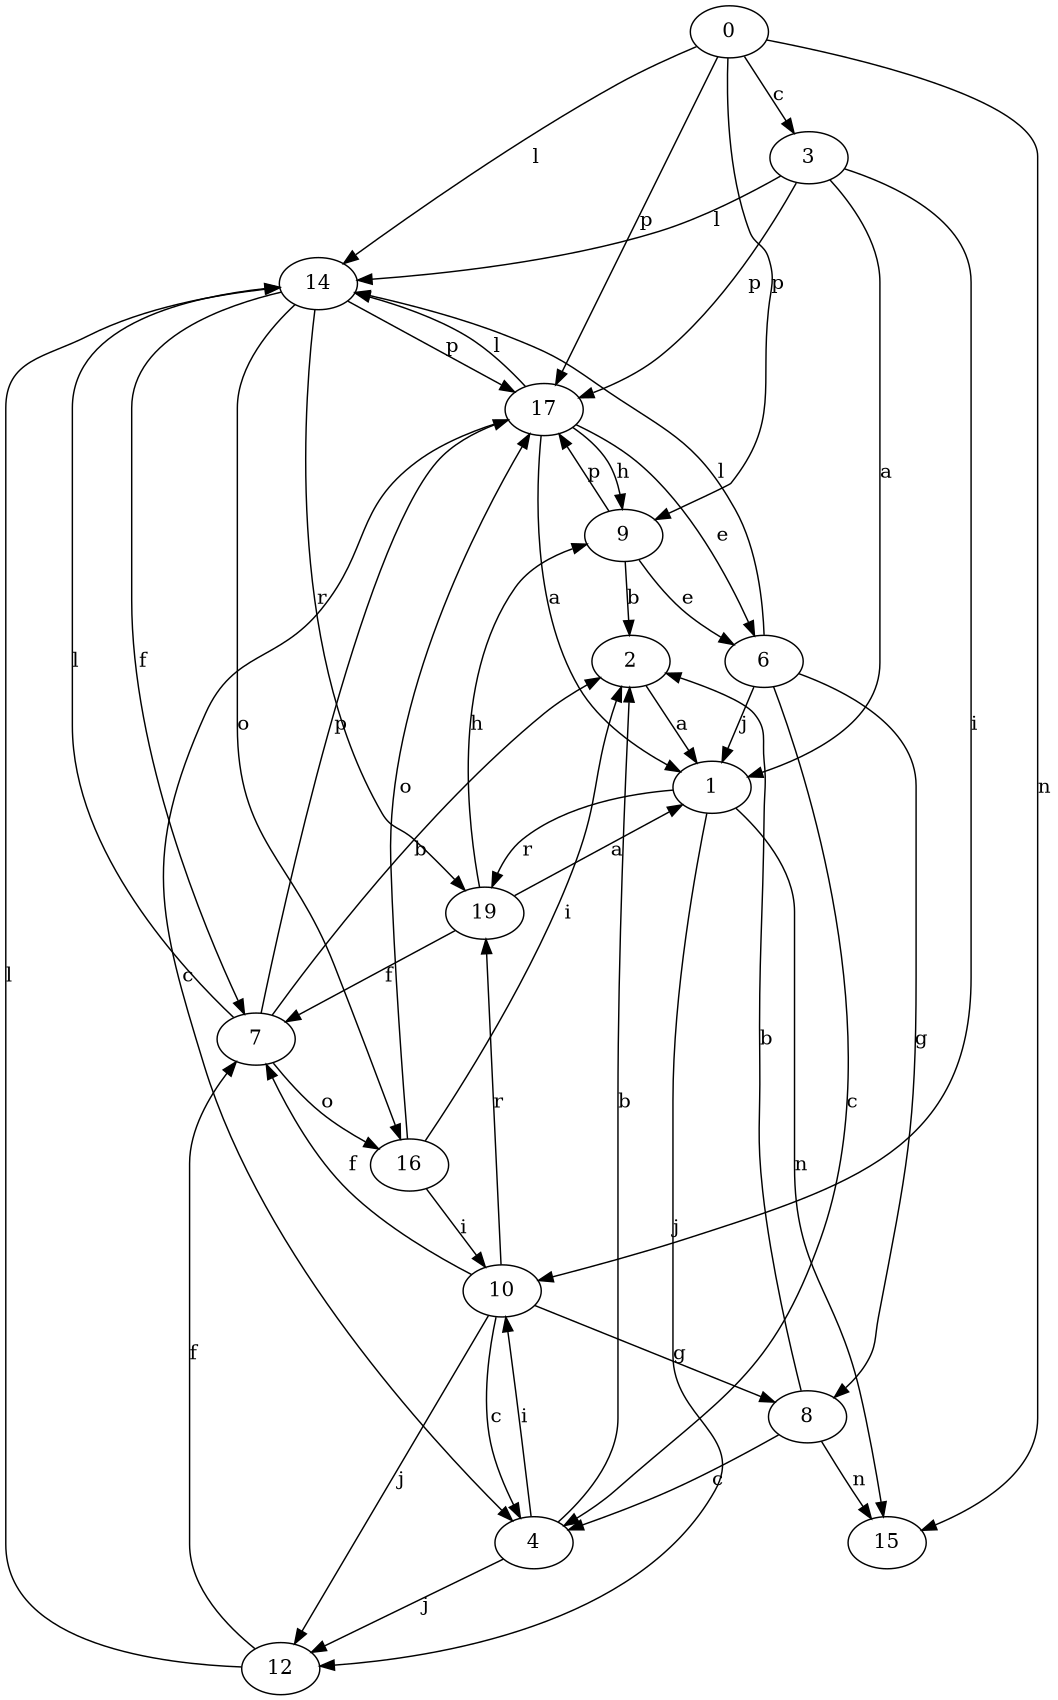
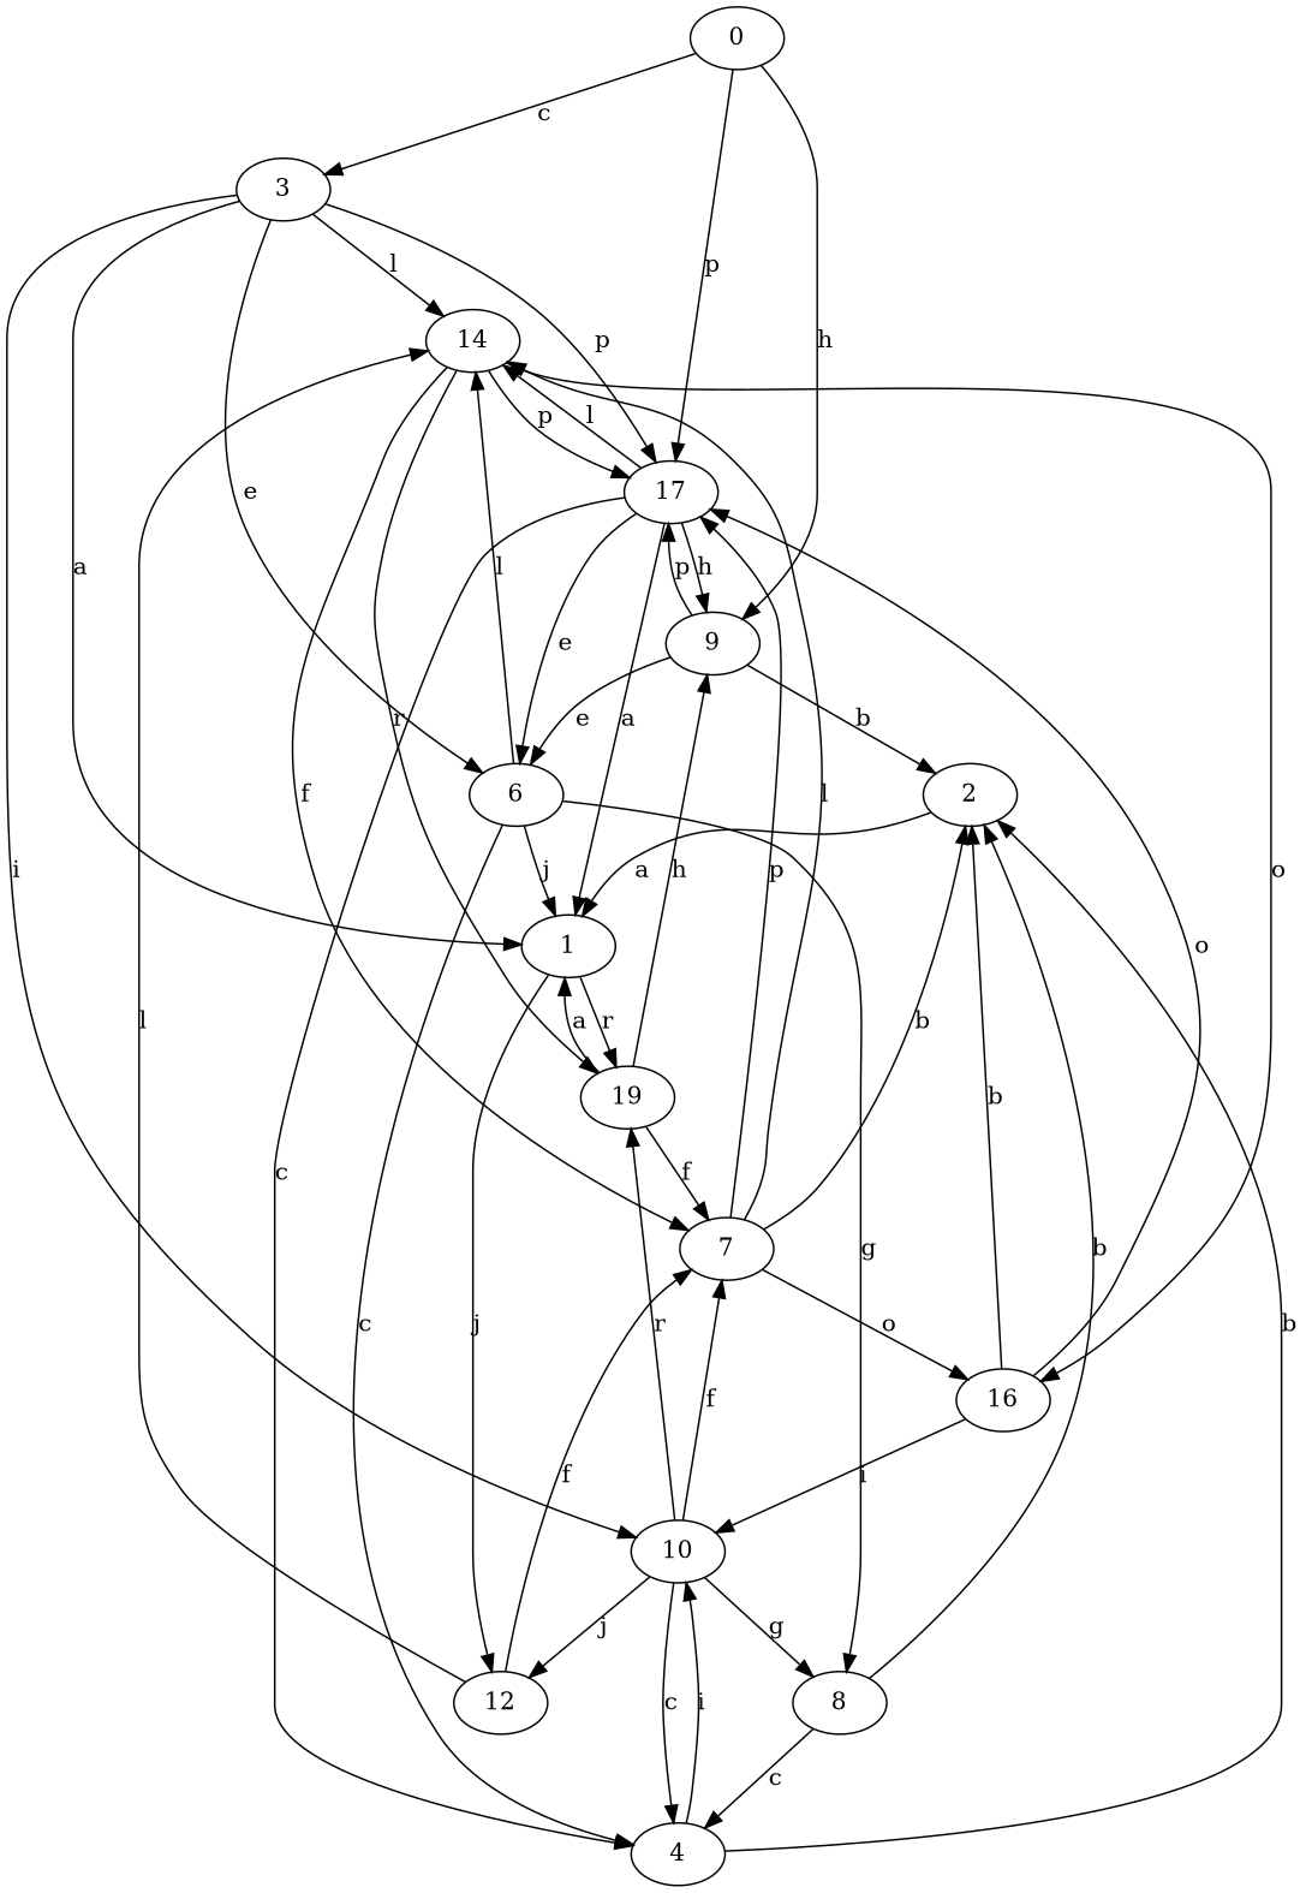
  strict digraph {
    0
    3
    9
    14
-   15
    17
    1
    6
    10
    2
    19
    7
    16
    4
    12
    8
    0 -> 3 [label=c]
-   0 -> 9 [label=p]
-   0 -> 14 [label=l]
-   0 -> 15 [label=n]
+   0 -> 9 [label=h]
    0 -> 17 [label=p]
    3 -> 14 [label=l]
    3 -> 17 [label=p]
    3 -> 1 [label=a]
+   3 -> 6 [label=e]
    3 -> 10 [label=i]
    9 -> 17 [label=p]
    9 -> 6 [label=e]
    9 -> 2 [label=b]
    14 -> 17 [label=p]
    14 -> 19 [label=r]
    14 -> 7 [label=f]
    14 -> 16 [label=o]
    17 -> 9 [label=h]
    17 -> 14 [label=l]
    17 -> 1 [label=a]
    17 -> 6 [label=e]
    17 -> 4 [label=c]
-   1 -> 15 [label=n]
    1 -> 19 [label=r]
    1 -> 12 [label=j]
    6 -> 14 [label=l]
    6 -> 1 [label=j]
    6 -> 4 [label=c]
    6 -> 8 [label=g]
    10 -> 19 [label=r]
    10 -> 7 [label=f]
    10 -> 4 [label=c]
    10 -> 12 [label=j]
    10 -> 8 [label=g]
    2 -> 1 [label=a]
    19 -> 9 [label=h]
    19 -> 1 [label=a]
    19 -> 7 [label=f]
    7 -> 14 [label=l]
    7 -> 17 [label=p]
    7 -> 2 [label=b]
    7 -> 16 [label=o]
    16 -> 17 [label=o]
    16 -> 10 [label=i]
-   16 -> 2 [label=i]
+   16 -> 2 [label=b]
    4 -> 10 [label=i]
    4 -> 2 [label=b]
-   4 -> 12 [label=j]
    12 -> 14 [label=l]
    12 -> 7 [label=f]
-   8 -> 15 [label=n]
    8 -> 2 [label=b]
    8 -> 4 [label=c]
  }
